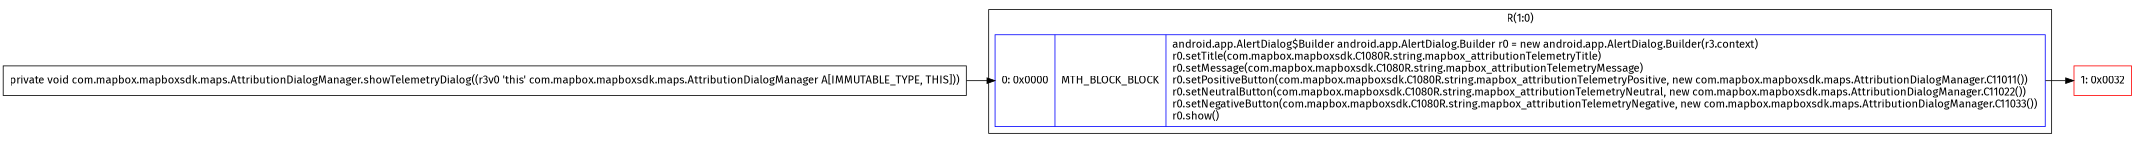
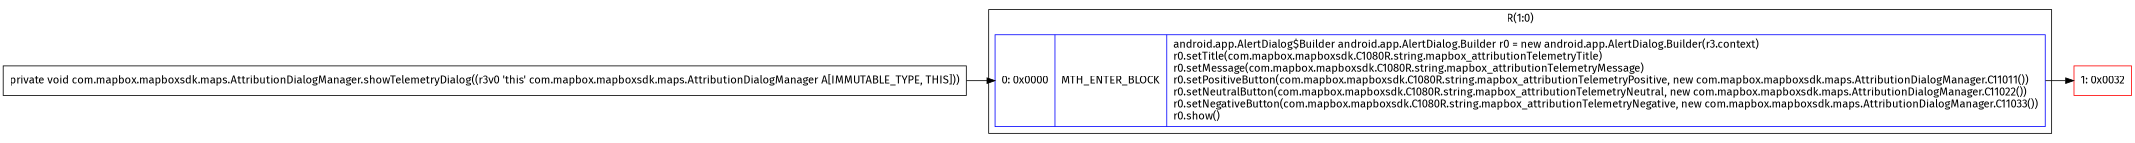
  digraph {
    rankdir=LR
    fontname="Fira Sans"
    node [shape=record fontname="Fira Sans"]
    edge [fontname="Fira Sans"]
-   n1 [color=blue label="{0\:\ 0x0000|MTH_BLOCK_BLOCK\l|android.app.AlertDialog$Builder android.app.AlertDialog.Builder r0 = new android.app.AlertDialog.Builder(r3.context)\lr0.setTitle(com.mapbox.mapboxsdk.C1080R.string.mapbox_attributionTelemetryTitle)\lr0.setMessage(com.mapbox.mapboxsdk.C1080R.string.mapbox_attributionTelemetryMessage)\lr0.setPositiveButton(com.mapbox.mapboxsdk.C1080R.string.mapbox_attributionTelemetryPositive, new com.mapbox.mapboxsdk.maps.AttributionDialogManager.C11011())\lr0.setNeutralButton(com.mapbox.mapboxsdk.C1080R.string.mapbox_attributionTelemetryNeutral, new com.mapbox.mapboxsdk.maps.AttributionDialogManager.C11022())\lr0.setNegativeButton(com.mapbox.mapboxsdk.C1080R.string.mapbox_attributionTelemetryNegative, new com.mapbox.mapboxsdk.maps.AttributionDialogManager.C11033())\lr0.show()\l}"]
+   n1 [color=blue label="{0\:\ 0x0000|MTH_ENTER_BLOCK\l|android.app.AlertDialog$Builder android.app.AlertDialog.Builder r0 = new android.app.AlertDialog.Builder(r3.context)\lr0.setTitle(com.mapbox.mapboxsdk.C1080R.string.mapbox_attributionTelemetryTitle)\lr0.setMessage(com.mapbox.mapboxsdk.C1080R.string.mapbox_attributionTelemetryMessage)\lr0.setPositiveButton(com.mapbox.mapboxsdk.C1080R.string.mapbox_attributionTelemetryPositive, new com.mapbox.mapboxsdk.maps.AttributionDialogManager.C11011())\lr0.setNeutralButton(com.mapbox.mapboxsdk.C1080R.string.mapbox_attributionTelemetryNeutral, new com.mapbox.mapboxsdk.maps.AttributionDialogManager.C11022())\lr0.setNegativeButton(com.mapbox.mapboxsdk.C1080R.string.mapbox_attributionTelemetryNegative, new com.mapbox.mapboxsdk.maps.AttributionDialogManager.C11033())\lr0.show()\l}"]
    n2 [color=red label="{1\:\ 0x0032}"]
    n3 [label="{private void com.mapbox.mapboxsdk.maps.AttributionDialogManager.showTelemetryDialog((r3v0 'this' com.mapbox.mapboxsdk.maps.AttributionDialogManager A[IMMUTABLE_TYPE, THIS])) }"]
    subgraph cluster_1 {
      label="R(1:0)"
      n1
    }
    n1 -> n2
    n3 -> n1
  }
